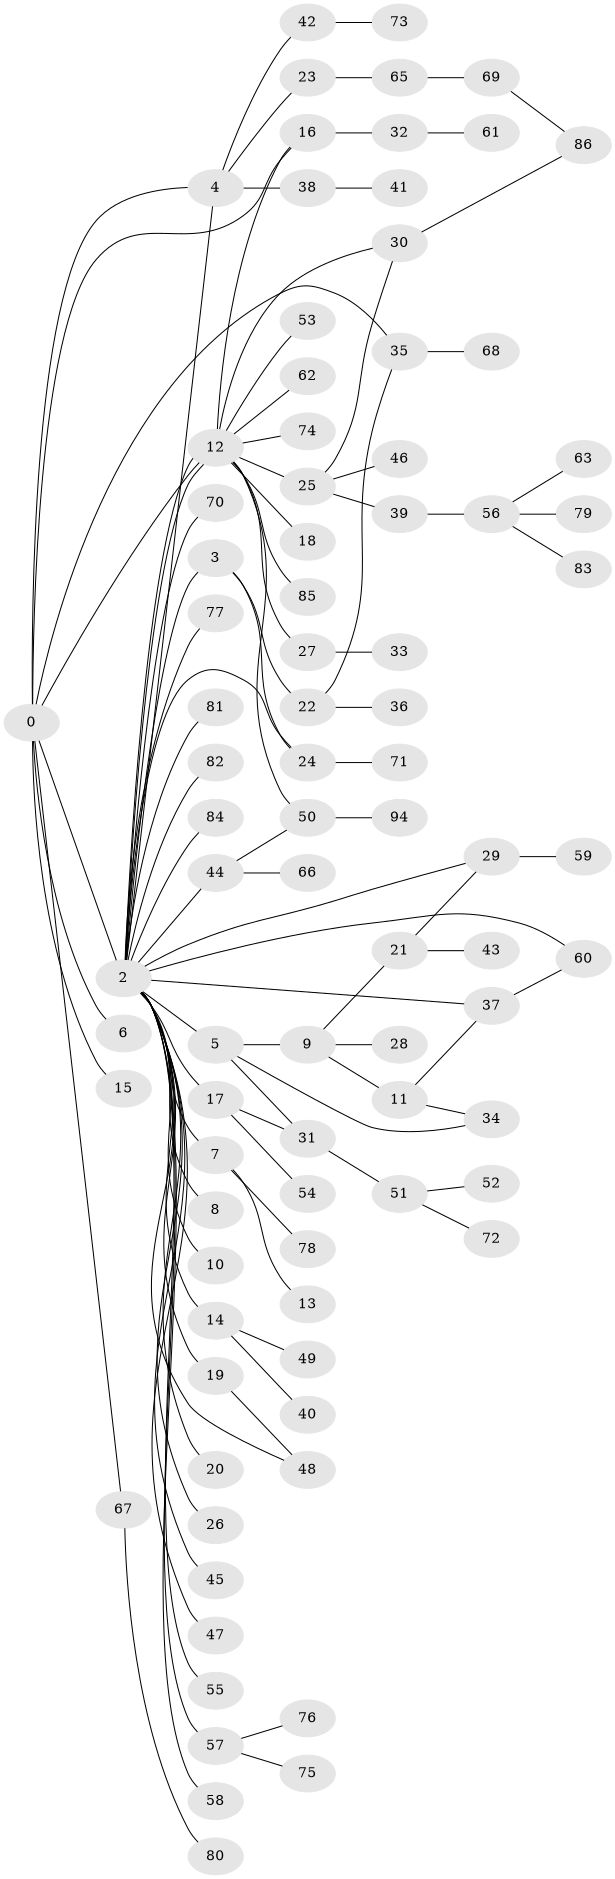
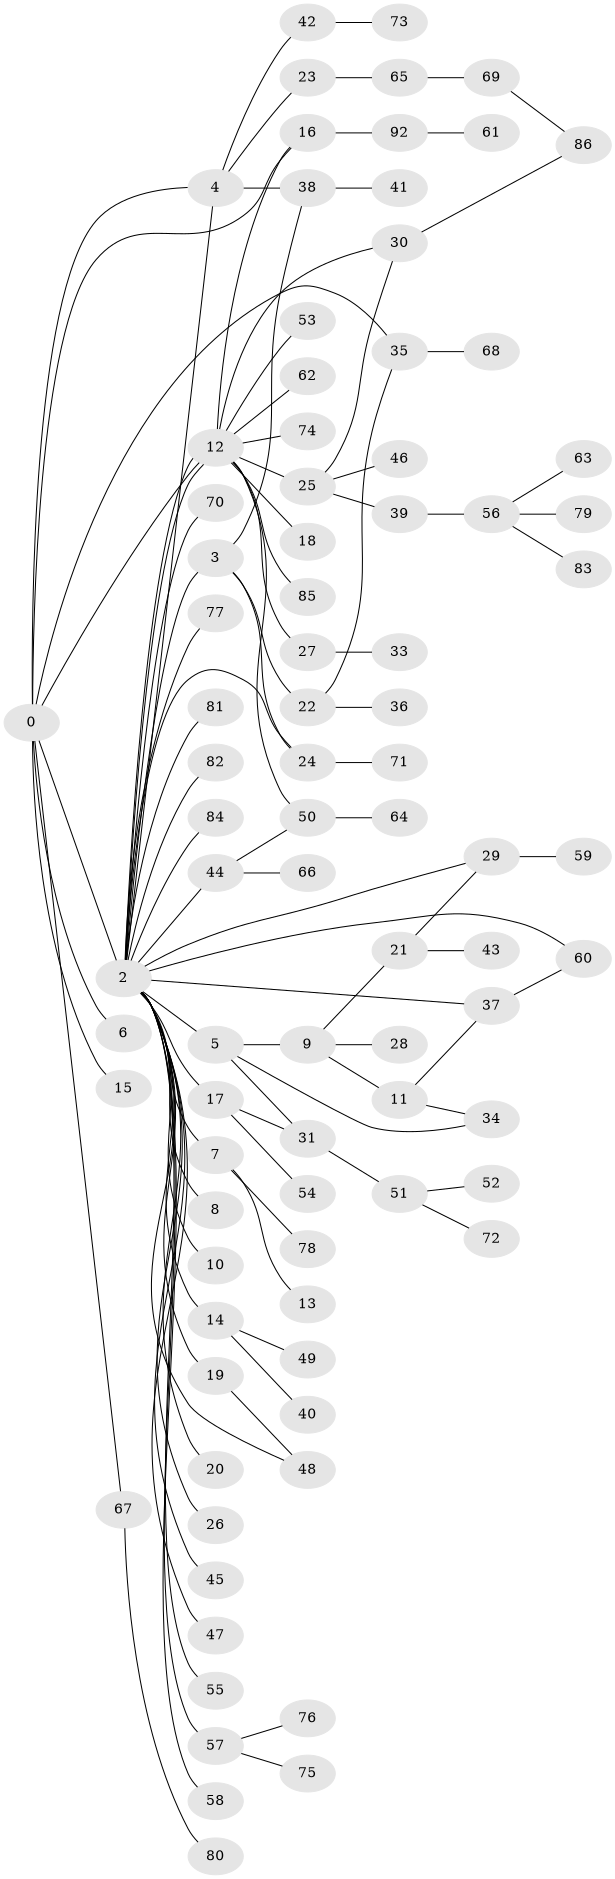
  graph {
    rankdir=LR
    node [color=gray90 style=filled]
    n1 [label=0]
    2
    4
    6
    12
    15
    16
    35
    67
    3
    5
    7
    8
    10
    14
    17
    19
    20
    24
    26
    29
    37
    44
    45
    47
    48
    55
    57
    58
    60
    70
    77
    81
    82
    84
    38
    23
    42
    18
    25
    27
    30
    50
    53
    62
    74
    85
-   32
+   32 [label=92]
    68
    80
    22
    9
    31
    34
    13
    78
    40
    49
    54
    71
    59
    66
    75
    76
    36
    41
    65
    73
    11
    21
    28
    51
    43
    39
    46
    33
    86
-   64 [label=94]
+   64
    61
    69
    56
    52
    72
    63
    79
    83
    n1 -- 2
    n1 -- 4
    n1 -- 6
    n1 -- 12
    n1 -- 15
    n1 -- 16
    n1 -- 35
    n1 -- 67
    2 -- 4
    2 -- 12
    2 -- 12
    2 -- 3
    2 -- 5
    2 -- 7
    2 -- 8
    2 -- 10
    2 -- 14
    2 -- 17
    2 -- 19
    2 -- 20
    2 -- 24
    2 -- 26
    2 -- 29
    2 -- 37
    2 -- 44
    2 -- 45
    2 -- 47
    2 -- 48
    2 -- 55
    2 -- 57
    2 -- 58
    2 -- 60
    2 -- 70
    2 -- 77
    2 -- 81
    2 -- 82
    2 -- 84
    4 -- 38
    4 -- 23
    4 -- 42
    12 -- 16
    12 -- 18
    12 -- 25
    12 -- 27
    12 -- 30
    12 -- 50
    12 -- 53
    12 -- 62
    12 -- 74
    12 -- 85
    16 -- 32
    35 -- 68
    67 -- 80
    3 -- 24
+   3 -- 38
    3 -- 22
    5 -- 9
    5 -- 31
    5 -- 34
    7 -- 13
    7 -- 78
    14 -- 40
    14 -- 49
    17 -- 31
    17 -- 54
    19 -- 48
    24 -- 71
    29 -- 59
    37 -- 60
    44 -- 50
    44 -- 66
    57 -- 75
    57 -- 76
    38 -- 41
    23 -- 65
    42 -- 73
    25 -- 30
    25 -- 39
    25 -- 46
    27 -- 33
    30 -- 86
    50 -- 64
    32 -- 61
    22 -- 35
    22 -- 36
    9 -- 11
    9 -- 21
    9 -- 28
    31 -- 51
    65 -- 69
    11 -- 37
    11 -- 34
    21 -- 29
    21 -- 43
    51 -- 52
    51 -- 72
    39 -- 56
    69 -- 86
    56 -- 63
    56 -- 79
    56 -- 83
  }
